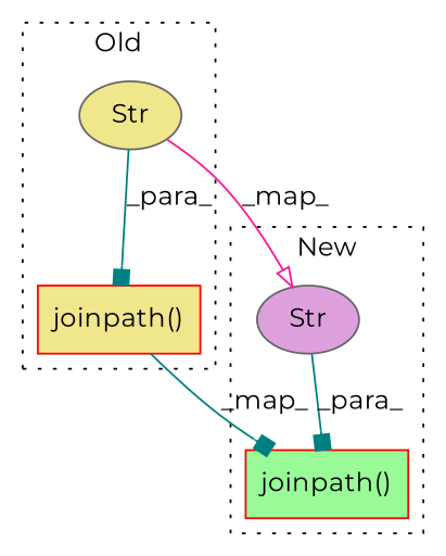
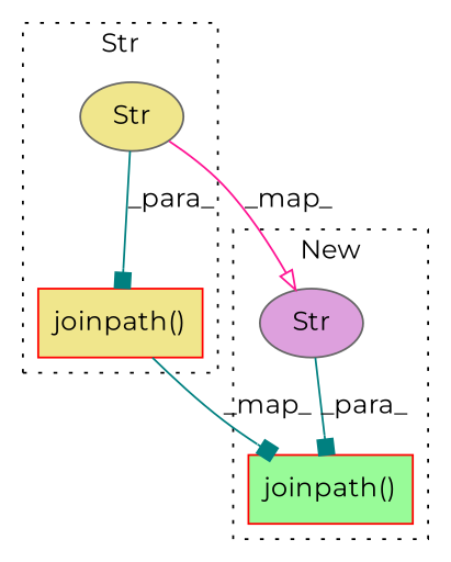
  digraph {
    fontname=Montserrat
    node [a=75 l="21,1" shape=box style=filled fillcolor=khaki color=red fontname=Montserrat]
    edge [color=teal arrowhead=box fontname=Montserrat]
    n1 [label="joinpath()" s="726,767"]
    n2 [a=66 l=20 label=Str s=747 shape=ellipse color=gray40]
    n3 [label="joinpath()" s="439,480" fillcolor=palegreen]
    n4 [a=66 l=20 label=Str s=460 shape=ellipse fillcolor=plum color=gray40]
    subgraph cluster_1 {
-     label=Old
+     label=Str
      style=dotted
      n1
      n2
    }
    subgraph cluster_2 {
      label=New
      style=dotted
      n3
      n4
    }
    n1 -> n3 [label=_map_]
    n2 -> n1 [label=_para_]
    n2 -> n4 [label=_map_ color=deeppink arrowhead=onormal]
    n4 -> n3 [label=_para_]
  }
